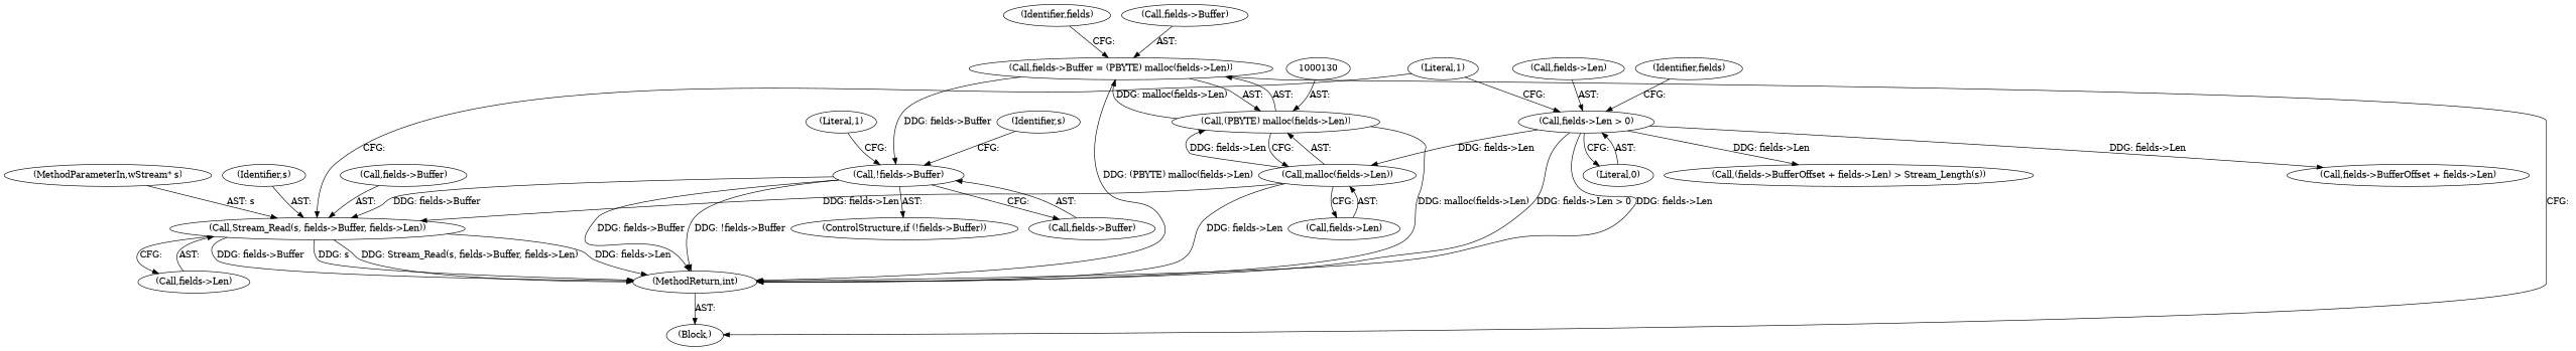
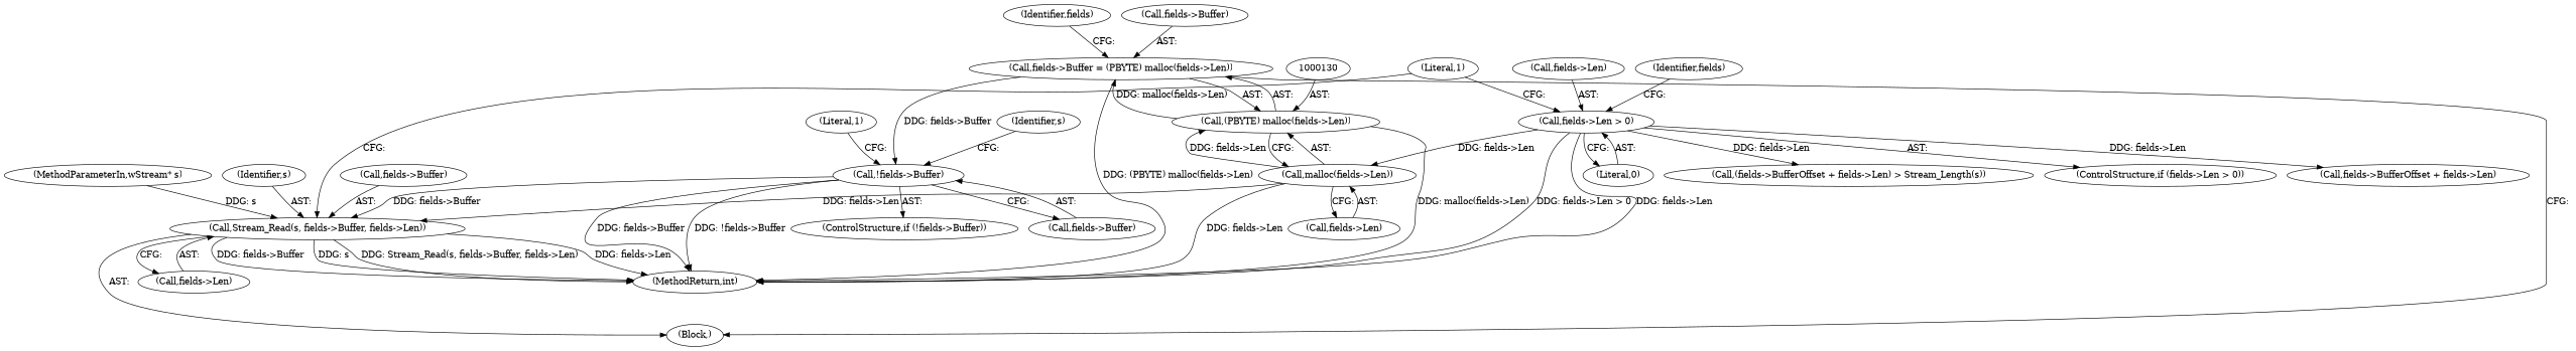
  digraph {
    n1 [label="(Call,!fields->Buffer)"]
    n2 [label="(Call,Stream_Read(s, fields->Buffer, fields->Len))"]
    n3 [label="(ControlStructure,if (!fields->Buffer))"]
    n4 [label="(Call,fields->Buffer)"]
    n5 [label="(MethodReturn,int)"]
    n6 [label="(Block,)"]
    n7 [label="(Call,fields->Len)"]
    n8 [label="(Call,fields->Buffer = (PBYTE) malloc(fields->Len))"]
    n9 [label="(Call,(PBYTE) malloc(fields->Len))"]
    n10 [label="(Call,malloc(fields->Len))"]
    n11 [label="(Call,fields->Len)"]
    n12 [label="(Call,fields->Len > 0)"]
    n13 [label="(Literal,0)"]
    n14 [label="(Call,(fields->BufferOffset + fields->Len) > Stream_Length(s))"]
+   n15 [label="(ControlStructure,if (fields->Len > 0))"]
    n16 [label="(Call,fields->BufferOffset + fields->Len)"]
    n17 [label="(Call,fields->Buffer)"]
    n18 [label="(Literal,1)"]
    n19 [label="(Identifier,s)"]
    n20 [label="(Literal,1)"]
    n21 [label="(Identifier,fields)"]
    n22 [label="(MethodParameterIn,wStream* s)"]
    n23 [label="(Call,fields->Buffer)"]
    n24 [label="(Identifier,s)"]
    n25 [label="(Call,fields->Len)"]
    n26 [label="(Identifier,fields)"]
    1000130
    n1 -> n2 [label="DDG: fields->Buffer"]
    n1 -> n3 [label="AST: "]
    n1 -> n4 [label="CFG: "]
    n1 -> n5 [label="DDG: !fields->Buffer"]
    n1 -> n5 [label="DDG: fields->Buffer"]
    n2 -> n5 [label="DDG: fields->Len"]
    n2 -> n5 [label="DDG: fields->Buffer"]
    n2 -> n5 [label="DDG: s"]
    n2 -> n5 [label="DDG: Stream_Read(s, fields->Buffer, fields->Len)"]
-   n5 -> n6 [label="AST: "]
+   n2 -> n6 [label="AST: "]
    n2 -> n7 [label="CFG: "]
    n4 -> n1 [label="AST: "]
    n7 -> n2 [label="AST: "]
    n8 -> n1 [label="DDG: fields->Buffer"]
    n8 -> n5 [label="DDG: (PBYTE) malloc(fields->Len)"]
    n8 -> n6 [label="CFG: "]
    n8 -> n9 [label="AST: "]
    n9 -> n5 [label="DDG: malloc(fields->Len)"]
    n9 -> n8 [label="AST: "]
    n9 -> n8 [label="DDG: malloc(fields->Len)"]
    n9 -> n10 [label="CFG: "]
    n10 -> n2 [label="DDG: fields->Len"]
    n10 -> n5 [label="DDG: fields->Len"]
    n10 -> n9 [label="AST: "]
    n10 -> n9 [label="DDG: fields->Len"]
    n10 -> n11 [label="CFG: "]
    n11 -> n10 [label="AST: "]
    n12 -> n5 [label="DDG: fields->Len > 0"]
    n12 -> n5 [label="DDG: fields->Len"]
    n12 -> n10 [label="DDG: fields->Len"]
    n12 -> n13 [label="CFG: "]
    n12 -> n14 [label="DDG: fields->Len"]
+   n12 -> n15 [label="AST: "]
    n12 -> n16 [label="DDG: fields->Len"]
    n13 -> n12 [label="AST: "]
    n17 -> n2 [label="AST: "]
    n18 -> n1 [label="CFG: "]
    n19 -> n1 [label="CFG: "]
    n20 -> n2 [label="CFG: "]
    n20 -> n12 [label="CFG: "]
    n21 -> n8 [label="CFG: "]
-   n22 -> n2 [label="AST: s"]
+   n22 -> n2 [label="DDG: s"]
    n23 -> n8 [label="AST: "]
    n24 -> n2 [label="AST: "]
    n25 -> n12 [label="AST: "]
    n26 -> n12 [label="CFG: "]
    1000130 -> n9 [label="AST: "]
  }
